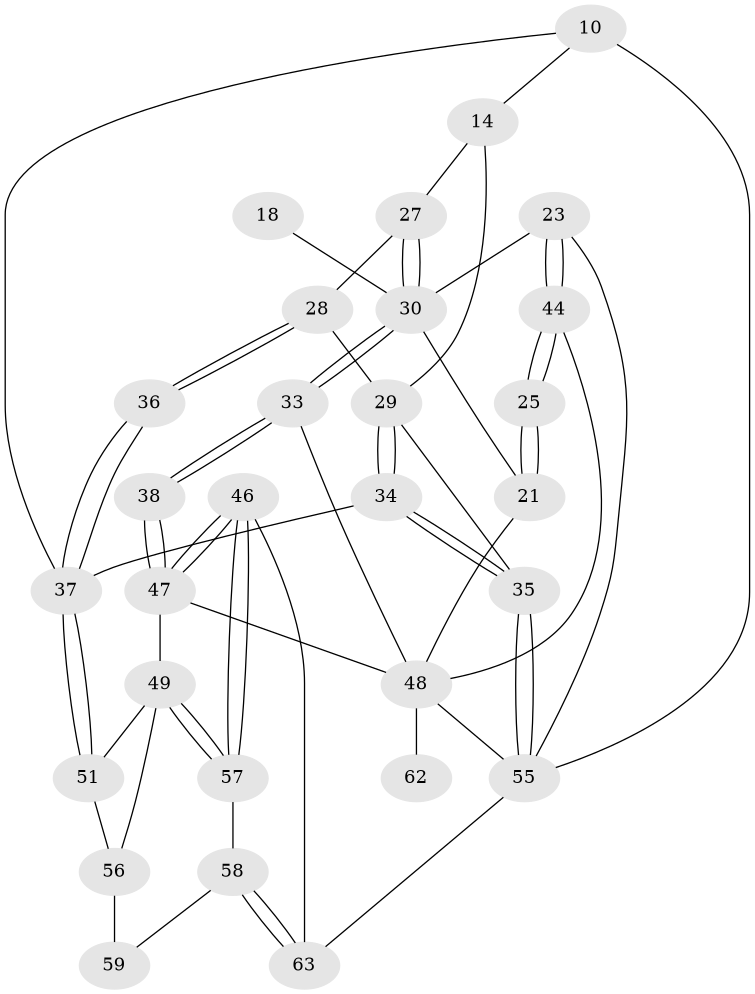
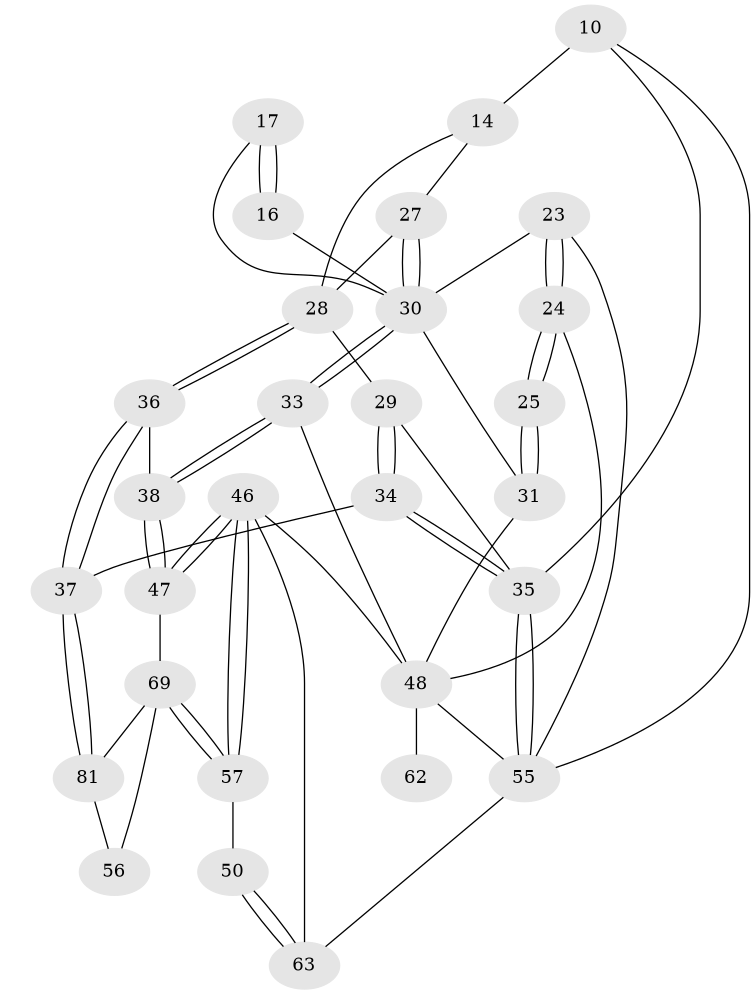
  graph {
    node [color=gray90 style=filled]
    10 [super="+4"]
    14 [super="+13+11"]
    35 [super="+21"]
    55 [super="+39"]
    27
    29 [super="+22"]
    63 [super="+62+54"]
-   18
+   17 [super="+7+6"]
+   18 [label=16]
    30 [super="+20+19+16+5"]
    28
    34
-   31 [super="+26" label=21]
+   31 [super="+26"]
    33
    23 [super="+15"]
-   24 [label=44]
+   24
    25
    48 [super="+41+40+44"]
    n19 [label=62 super="+60"]
    36
    38
    37
    47
-   51 [super="+50"]
+   51 [super="+50" label=81]
    56 [super="+53"]
-   49
+   49 [label=69]
    46 [super="+45"]
    57
-   58
-   59
+   58 [label=50]
    10 -- 14 [weight=2]
-   10 -- 37
+   10 -- 35
    10 -- 55 [weight=2]
    14 -- 27
-   14 -- 29
+   14 -- 28
    35 -- 55
    35 -- 55
    55 -- 63 [weight=2]
    27 -- 30
    27 -- 30
    27 -- 28
    29 -- 35
    29 -- 34
    29 -- 34
+   17 -- 18 [weight=2]
+   17 -- 18
+   17 -- 30
    18 -- 30
    30 -- 31
    30 -- 33
    30 -- 33
    28 -- 29
    28 -- 36
    28 -- 36
    34 -- 35
    34 -- 35
    34 -- 37
    31 -- 48
    33 -- 48
    33 -- 38
    33 -- 38
    23 -- 55 [weight=2]
    23 -- 30 [weight=2]
    23 -- 24
    23 -- 24
    24 -- 25
    24 -- 25
    24 -- 48
    25 -- 31 [weight=2]
    25 -- 31
    48 -- 55
    48 -- n19 [weight=3]
+   36 -- 38
    36 -- 37
    36 -- 37
    38 -- 47
    38 -- 47
    37 -- 51
    37 -- 51
    47 -- 49
    51 -- 56 [weight=2]
    56 -- 49
-   56 -- 59 [weight=2]
    49 -- 51
    49 -- 57
    49 -- 57
    46 -- 63
-   47 -- 48
+   46 -- 48
    46 -- 47
    46 -- 47
    46 -- 57
    46 -- 57
    57 -- 58
    58 -- 63
    58 -- 63
-   58 -- 59
  }
